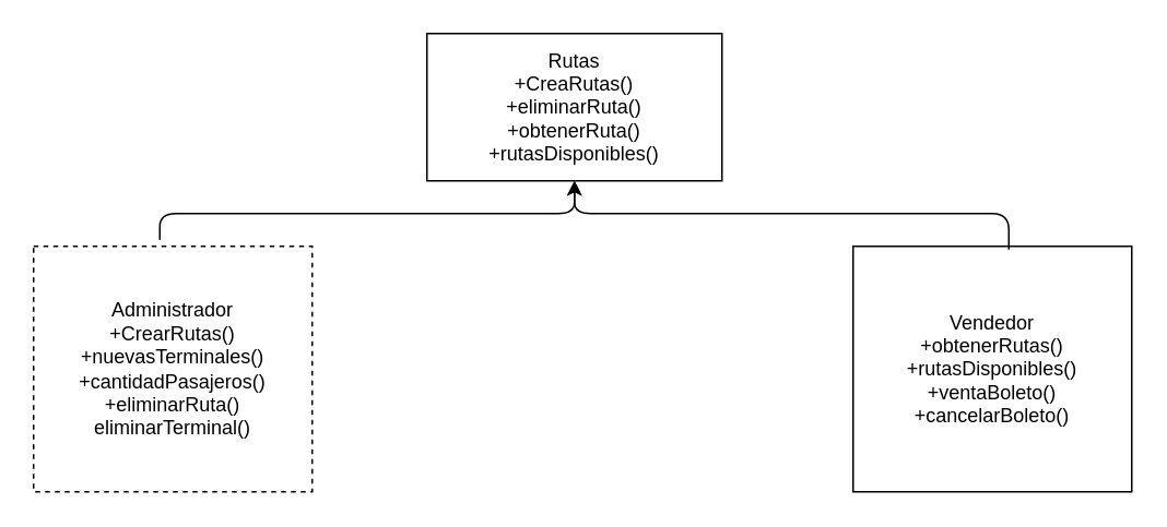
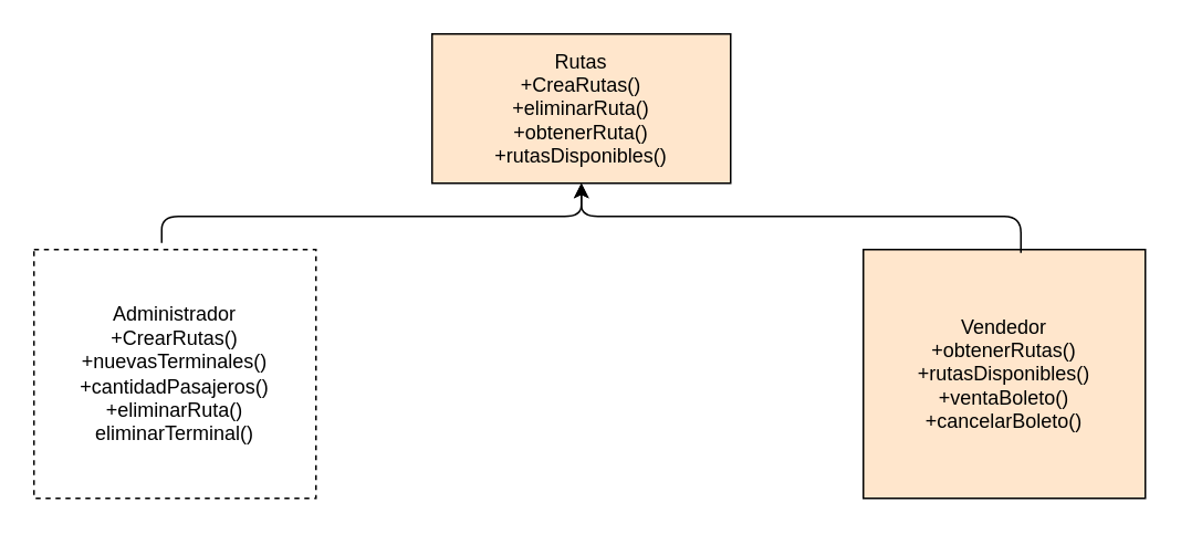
  <mxCell id="0" />
  <mxCell id="1" parent="0" />
- <mxCell id="2" value="Rutas&lt;br&gt;+CreaRutas()&lt;br&gt;+eliminarRuta()&lt;br&gt;+obtenerRuta()&lt;br&gt;+rutasDisponibles()" style="rounded=0;whiteSpace=wrap;html=1;" vertex="1" parent="1"><mxGeometry x="260" y="20" width="180" height="90" as="geometry" /></mxCell>
+ <mxCell id="2" value="Rutas&lt;br&gt;+CreaRutas()&lt;br&gt;+eliminarRuta()&lt;br&gt;+obtenerRuta()&lt;br&gt;+rutasDisponibles()" style="rounded=0;whiteSpace=wrap;html=1;fillColor=#ffe6cc;" vertex="1" parent="1"><mxGeometry x="260" y="20" width="180" height="90" as="geometry" /></mxCell>
  <mxCell id="3" value="Administrador&lt;br&gt;+CrearRutas()&lt;br&gt;+nuevasTerminales()&lt;br&gt;+cantidadPasajeros()&lt;br&gt;+eliminarRuta()&lt;br&gt;eliminarTerminal()" style="rounded=0;whiteSpace=wrap;html=1;dashed=1;" vertex="1" parent="1"><mxGeometry x="20" y="150" width="170" height="150" as="geometry" /></mxCell>
- <mxCell id="4" value="Vendedor&lt;br&gt;+obtenerRutas()&lt;br&gt;+rutasDisponibles()&lt;br&gt;+ventaBoleto()&lt;br&gt;+cancelarBoleto()" style="rounded=0;whiteSpace=wrap;html=1;" vertex="1" parent="1"><mxGeometry x="520" y="150" width="170" height="150" as="geometry" /></mxCell>
+ <mxCell id="4" value="Vendedor&lt;br&gt;+obtenerRutas()&lt;br&gt;+rutasDisponibles()&lt;br&gt;+ventaBoleto()&lt;br&gt;+cancelarBoleto()" style="rounded=0;whiteSpace=wrap;html=1;fillColor=#ffe6cc;" vertex="1" parent="1"><mxGeometry x="520" y="150" width="170" height="150" as="geometry" /></mxCell>
  <mxCell id="5" value="" style="endArrow=classic;html=1;exitX=0.453;exitY=-0.027;exitDx=0;exitDy=0;exitPerimeter=0;" edge="1" parent="1" source="3"><mxGeometry width="50" height="50" relative="1" as="geometry"><mxPoint x="100" y="130" as="sourcePoint" /><mxPoint x="350" y="110" as="targetPoint" /><Array as="points"><mxPoint x="97" y="130" /><mxPoint x="350" y="130" /></Array></mxGeometry></mxCell>
  <mxCell id="6" value="" style="endArrow=classic;html=1;entryX=0.5;entryY=1;entryDx=0;entryDy=0;" edge="1" parent="1" target="2"><mxGeometry width="50" height="50" relative="1" as="geometry"><mxPoint x="615" y="152" as="sourcePoint" /><mxPoint x="350" y="130" as="targetPoint" /><Array as="points"><mxPoint x="615" y="130" /><mxPoint x="350" y="130" /></Array></mxGeometry></mxCell>
